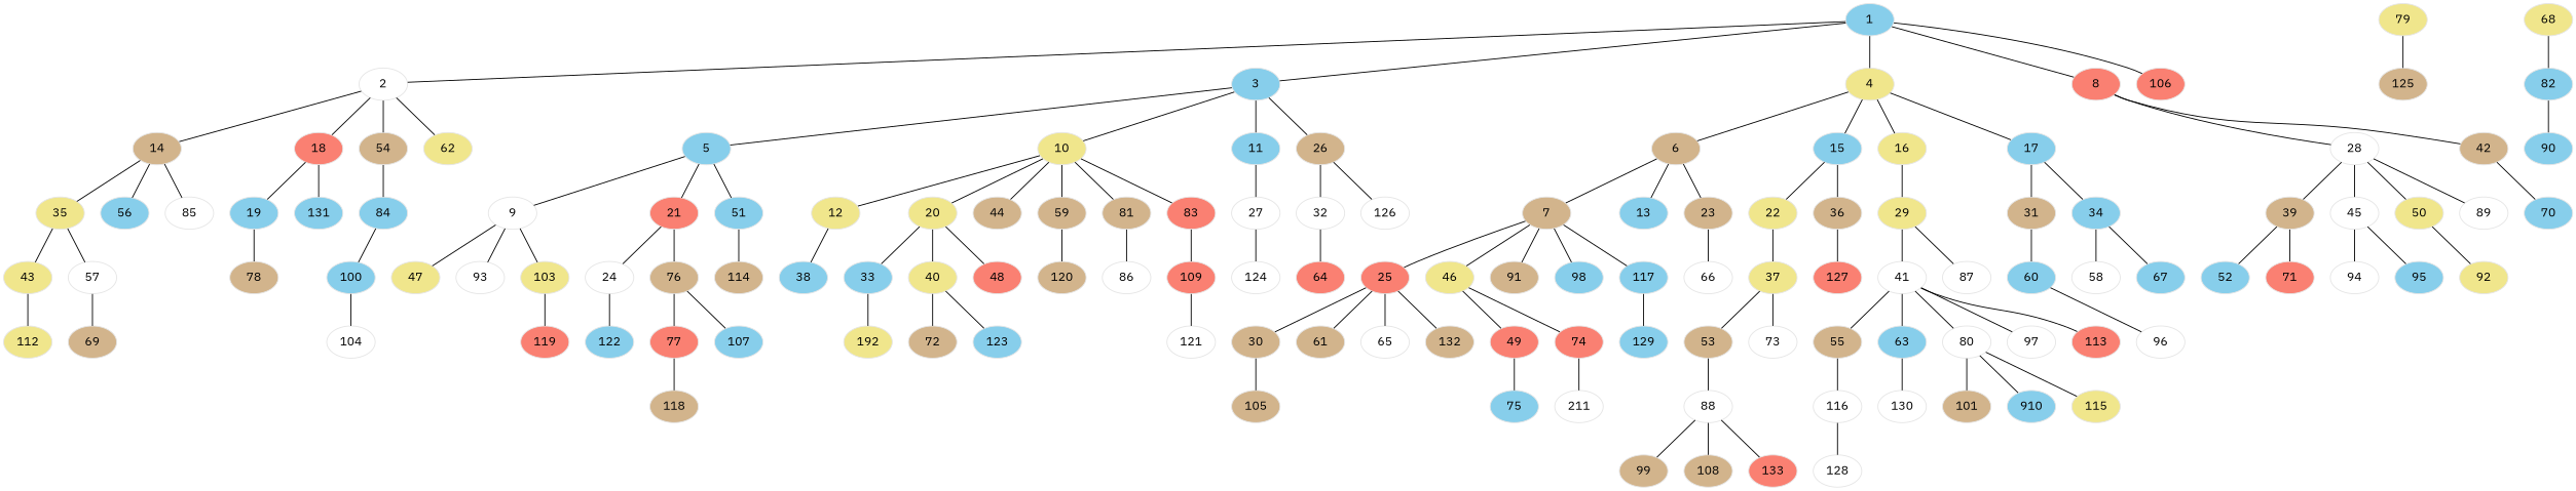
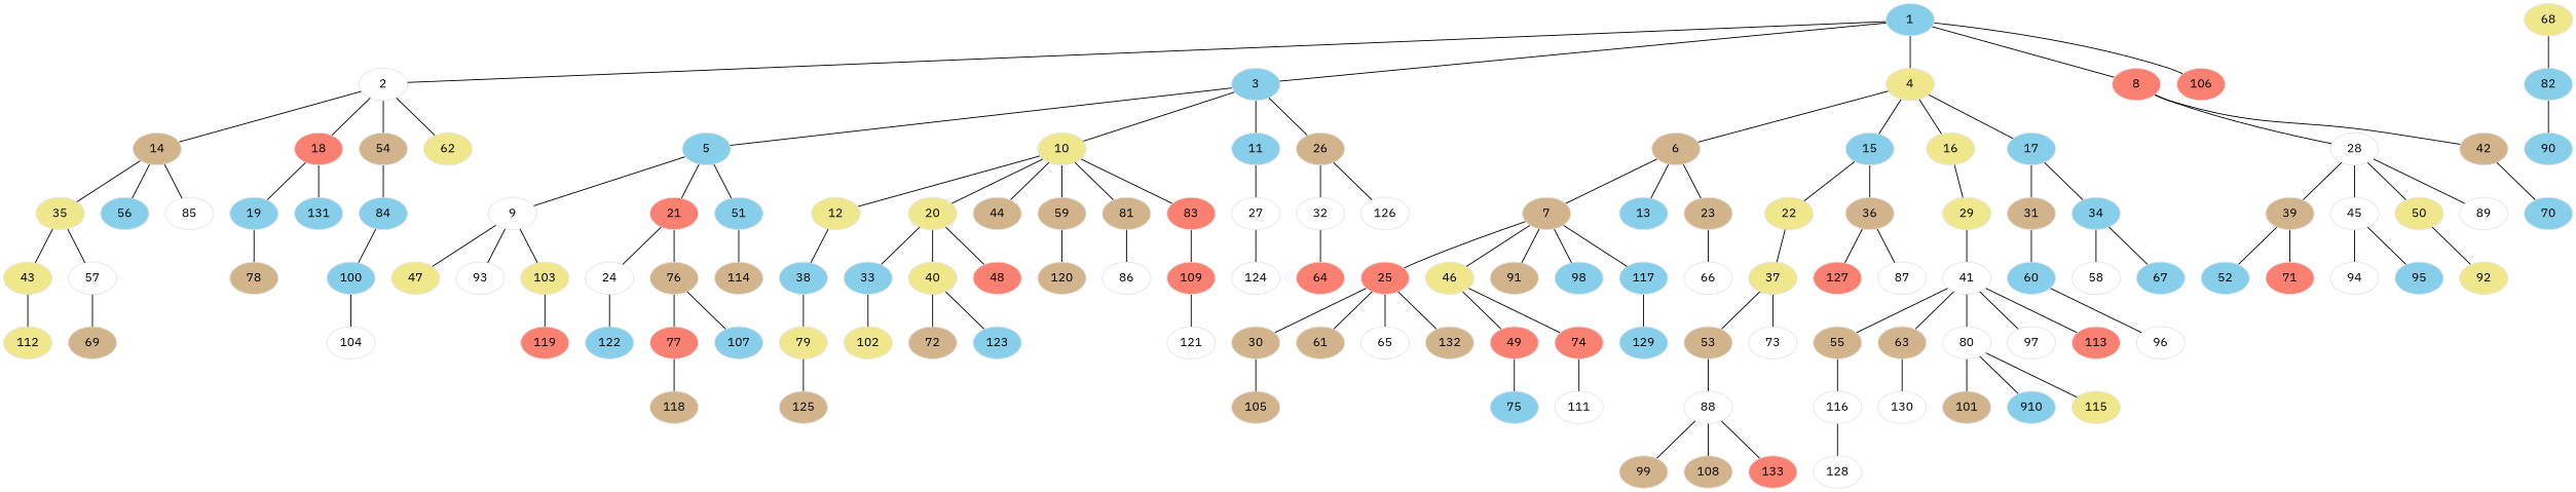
  graph {
    fontname="IBM Plex Sans"
    node [color=gray90 fillcolor=tan fontname="IBM Plex Sans" style=filled]
    edge [fontname="IBM Plex Sans"]
    1 [fillcolor=skyblue]
    2 [fillcolor=white]
    3 [fillcolor=skyblue]
    4 [fillcolor=khaki]
    8 [fillcolor=salmon]
    106 [fillcolor=salmon]
    14
    18 [fillcolor=salmon]
    54
    62 [fillcolor=khaki]
    5 [fillcolor=skyblue]
    10 [fillcolor=khaki]
    11 [fillcolor=skyblue]
    26
    6
    15 [fillcolor=skyblue]
    16 [fillcolor=khaki]
    17 [fillcolor=skyblue]
    28 [fillcolor=white]
    42
    35 [fillcolor=khaki]
    56 [fillcolor=skyblue]
    85 [fillcolor=white]
    19 [fillcolor=skyblue]
    131 [fillcolor=skyblue]
    84 [fillcolor=skyblue]
    9 [fillcolor=white]
    21 [fillcolor=salmon]
    51 [fillcolor=skyblue]
    12 [fillcolor=khaki]
    20 [fillcolor=khaki]
    44
    59
    81
    83 [fillcolor=salmon]
    27 [fillcolor=white]
    32 [fillcolor=white]
    126 [fillcolor=white]
    7
    13 [fillcolor=skyblue]
    23
    22 [fillcolor=khaki]
    36
    29 [fillcolor=khaki]
    31
    34 [fillcolor=skyblue]
    47 [fillcolor=khaki]
    93 [fillcolor=white]
    103 [fillcolor=khaki]
    24 [fillcolor=white]
    76
    114
    25 [fillcolor=salmon]
    46 [fillcolor=khaki]
    91
    98 [fillcolor=skyblue]
    117 [fillcolor=skyblue]
    66 [fillcolor=white]
    30
    61
    65 [fillcolor=white]
    132
    49 [fillcolor=salmon]
    74 [fillcolor=salmon]
    129 [fillcolor=skyblue]
    39
    45 [fillcolor=white]
    50 [fillcolor=khaki]
    89 [fillcolor=white]
    70 [fillcolor=skyblue]
    119 [fillcolor=salmon]
    38 [fillcolor=skyblue]
    33 [fillcolor=skyblue]
    40 [fillcolor=khaki]
    48 [fillcolor=salmon]
    120
    86 [fillcolor=white]
    109 [fillcolor=salmon]
    124 [fillcolor=white]
    79 [fillcolor=khaki]
    43 [fillcolor=khaki]
    57 [fillcolor=white]
    37 [fillcolor=khaki]
    127 [fillcolor=salmon]
    41 [fillcolor=white]
    87 [fillcolor=white]
    60 [fillcolor=skyblue]
    58 [fillcolor=white]
    67 [fillcolor=skyblue]
    78
-   102 [fillcolor=khaki label=192]
+   102 [fillcolor=khaki]
    72
    123 [fillcolor=skyblue]
    122 [fillcolor=skyblue]
    77 [fillcolor=salmon]
    107 [fillcolor=skyblue]
    53
    73 [fillcolor=white]
    105
    64 [fillcolor=salmon]
    52 [fillcolor=skyblue]
    71 [fillcolor=salmon]
    94 [fillcolor=white]
    95 [fillcolor=skyblue]
    92 [fillcolor=khaki]
    55
-   63 [fillcolor=skyblue]
+   63
    80 [fillcolor=white]
    97 [fillcolor=white]
    113 [fillcolor=salmon]
    96 [fillcolor=white]
    112 [fillcolor=khaki]
    69
    88 [fillcolor=white]
    125
    116 [fillcolor=white]
    130 [fillcolor=white]
    101
    n119 [fillcolor=skyblue label=910]
    115 [fillcolor=khaki]
    75 [fillcolor=skyblue]
-   111 [fillcolor=white label=211]
+   111 [fillcolor=white]
    68 [fillcolor=khaki]
    82 [fillcolor=skyblue]
    99
    108
    133 [fillcolor=salmon]
    100 [fillcolor=skyblue]
    128 [fillcolor=white]
    90 [fillcolor=skyblue]
    118
    121 [fillcolor=white]
    104 [fillcolor=white]
    1 -- 2
    1 -- 3
    1 -- 4
    1 -- 8
    1 -- 106
    2 -- 14
    2 -- 18
    2 -- 54
    2 -- 62
    3 -- 5
    3 -- 10
    3 -- 11
    3 -- 26
    4 -- 6
    4 -- 15
    4 -- 16
    4 -- 17
    8 -- 28
    8 -- 42
    14 -- 35
    14 -- 56
    14 -- 85
    18 -- 19
    18 -- 131
    54 -- 84
    5 -- 9
    5 -- 21
    5 -- 51
    10 -- 12
    10 -- 20
    10 -- 44
    10 -- 59
    10 -- 81
    10 -- 83
    11 -- 27
    26 -- 32
    26 -- 126
    6 -- 7
    6 -- 13
    6 -- 23
    15 -- 22
    15 -- 36
    16 -- 29
    17 -- 31
    17 -- 34
    28 -- 39
    28 -- 45
    28 -- 50
    28 -- 89
    42 -- 70
    35 -- 43
    35 -- 57
    19 -- 78
    84 -- 100
    9 -- 47
    9 -- 93
    9 -- 103
    21 -- 24
    21 -- 76
    51 -- 114
    12 -- 38
    20 -- 33
    20 -- 40
    20 -- 48
    59 -- 120
    81 -- 86
    83 -- 109
    27 -- 124
    32 -- 64
    7 -- 25
    7 -- 46
    7 -- 91
    7 -- 98
    7 -- 117
    23 -- 66
    22 -- 37
    36 -- 127
    29 -- 41
-   29 -- 87
+   36 -- 87
    31 -- 60
    34 -- 58
    34 -- 67
    103 -- 119
    24 -- 122
    76 -- 77
    76 -- 107
    25 -- 30
    25 -- 61
    25 -- 65
    25 -- 132
    46 -- 49
    46 -- 74
    117 -- 129
    30 -- 105
    49 -- 75
    74 -- 111
    39 -- 52
    39 -- 71
    45 -- 94
    45 -- 95
    50 -- 92
+   38 -- 79
    33 -- 102
    40 -- 72
    40 -- 123
    109 -- 121
    79 -- 125
    43 -- 112
    57 -- 69
    37 -- 53
    37 -- 73
    41 -- 55
    41 -- 63
    41 -- 80
    41 -- 97
    41 -- 113
    60 -- 96
    77 -- 118
    53 -- 88
    55 -- 116
    63 -- 130
    80 -- 101
    80 -- n119
    80 -- 115
    88 -- 99
    88 -- 108
    88 -- 133
    116 -- 128
    68 -- 82
    82 -- 90
    100 -- 104
  }
